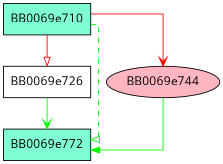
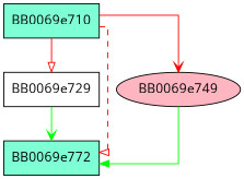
  digraph {
    fontname="Open Sans"
    splines=ortho
    node [fillcolor=aquamarine fontname="Open Sans" shape=box style=filled]
    edge [arrowhead=onormal color=green fontname="Open Sans" style=solid]
    BB0069e710
    BB0069e772
-   BB0069e726 [fillcolor=white]
-   BB0069e744 [fillcolor=lightpink shape=ellipse]
-   BB0069e710 -> BB0069e772 [style=dashed]
+   BB0069e726 [fillcolor=white label=BB0069e729]
+   BB0069e744 [fillcolor=lightpink shape=ellipse label=BB0069e749]
+   BB0069e710 -> BB0069e772 [color=red style=dashed]
    BB0069e710 -> BB0069e726 [color=red]
    BB0069e710 -> BB0069e744 [arrowhead=vee color=red]
    BB0069e726 -> BB0069e772 [arrowhead=vee]
    BB0069e744 -> BB0069e772 [arrowhead=normal]
  }
